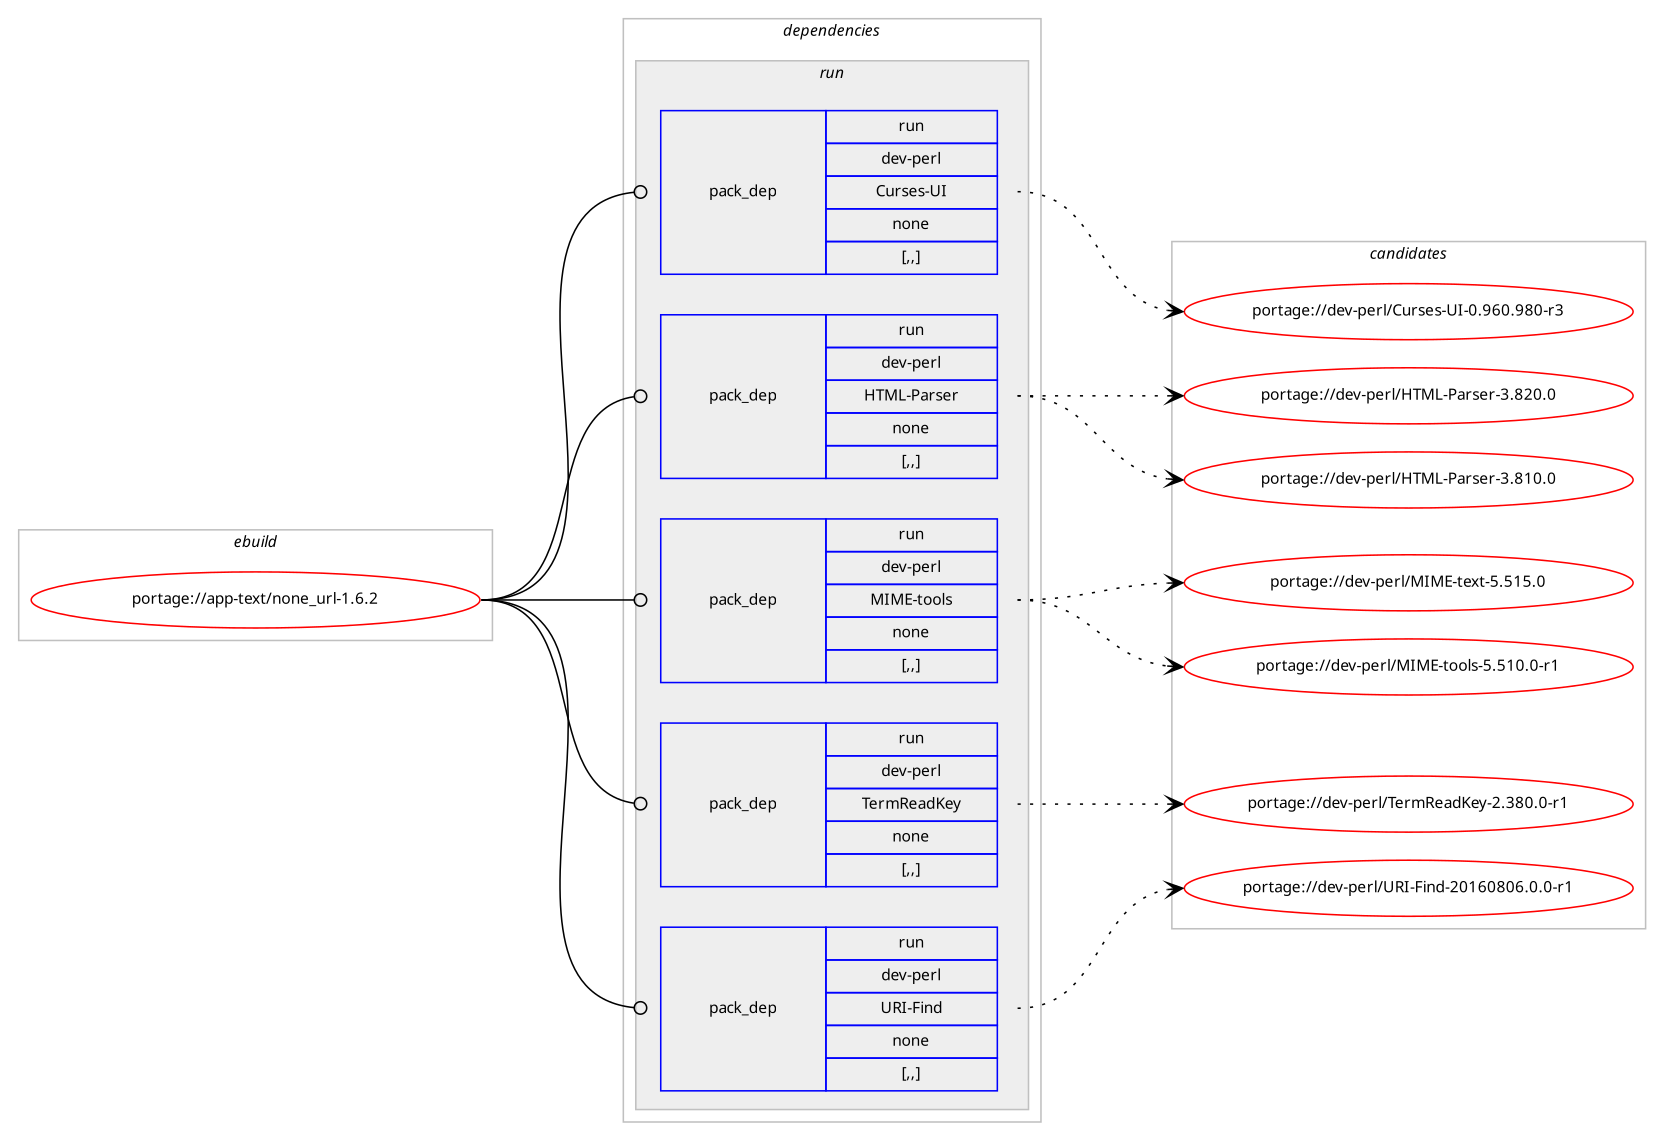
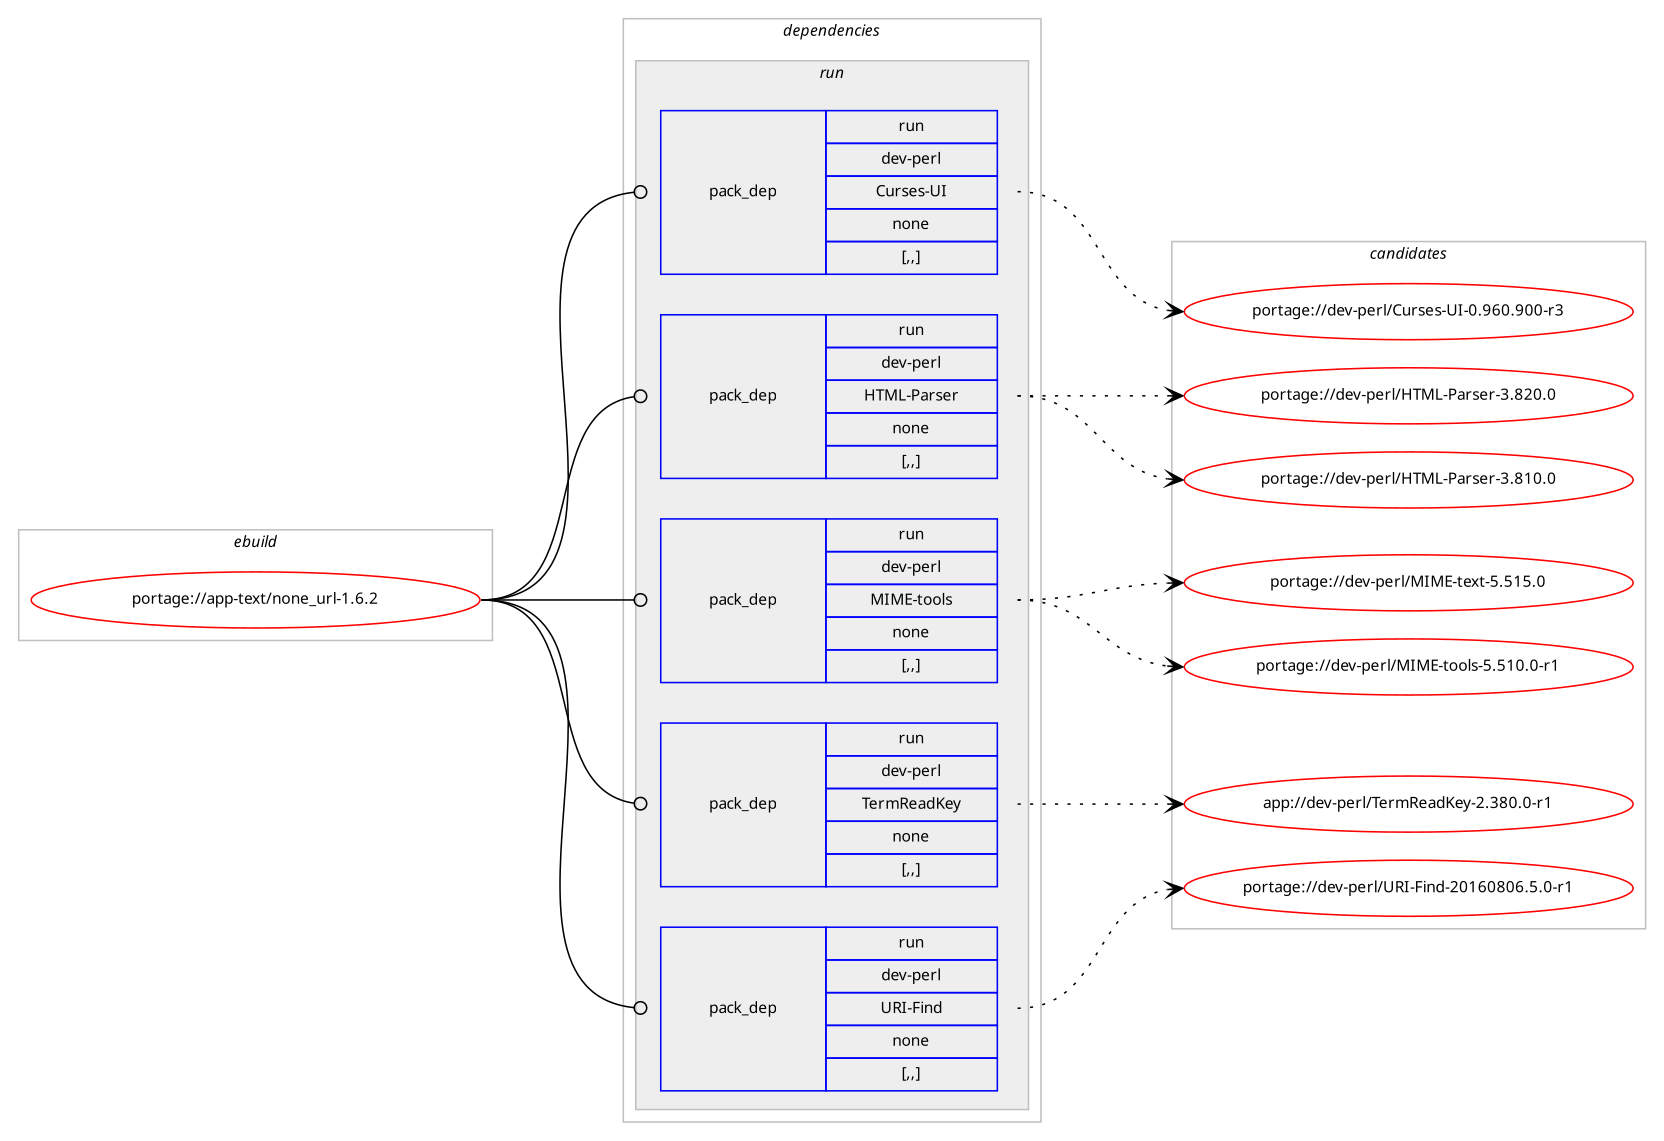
  digraph {
    compound=true
    concentrate=true
    fontname="Noto Sans"
    fontsize=10
    newrank=true
    rankdir=LR
    ranksep=1.5
    node [color=red fontname="Noto Sans" fontsize=10]
    edge [arrowhead=vee fontname="Noto Sans" headport=w style=dotted tailport=e weight=100]
    n1 [label="portage://app-text/none_url-1.6.2" width=4]
    n2 [color=blue label=<<TABLE BORDER="0" CELLBORDER="1" CELLSPACING="0" CELLPADDING="4" WIDTH="220"><TR><TD ROWSPAN="6" CELLPADDING="30">pack_dep</TD></TR><TR><TD WIDTH="110">run</TD></TR><TR><TD>dev-perl</TD></TR><TR><TD>Curses-UI</TD></TR><TR><TD>none</TD></TR><TR><TD>[,,]</TD></TR></TABLE>> shape=none]
    n3 [color=blue label=<<TABLE BORDER="0" CELLBORDER="1" CELLSPACING="0" CELLPADDING="4" WIDTH="220"><TR><TD ROWSPAN="6" CELLPADDING="30">pack_dep</TD></TR><TR><TD WIDTH="110">run</TD></TR><TR><TD>dev-perl</TD></TR><TR><TD>HTML-Parser</TD></TR><TR><TD>none</TD></TR><TR><TD>[,,]</TD></TR></TABLE>> shape=none]
    n4 [color=blue label=<<TABLE BORDER="0" CELLBORDER="1" CELLSPACING="0" CELLPADDING="4" WIDTH="220"><TR><TD ROWSPAN="6" CELLPADDING="30">pack_dep</TD></TR><TR><TD WIDTH="110">run</TD></TR><TR><TD>dev-perl</TD></TR><TR><TD>MIME-tools</TD></TR><TR><TD>none</TD></TR><TR><TD>[,,]</TD></TR></TABLE>> shape=none]
    n5 [color=blue label=<<TABLE BORDER="0" CELLBORDER="1" CELLSPACING="0" CELLPADDING="4" WIDTH="220"><TR><TD ROWSPAN="6" CELLPADDING="30">pack_dep</TD></TR><TR><TD WIDTH="110">run</TD></TR><TR><TD>dev-perl</TD></TR><TR><TD>TermReadKey</TD></TR><TR><TD>none</TD></TR><TR><TD>[,,]</TD></TR></TABLE>> shape=none]
    n6 [color=blue label=<<TABLE BORDER="0" CELLBORDER="1" CELLSPACING="0" CELLPADDING="4" WIDTH="220"><TR><TD ROWSPAN="6" CELLPADDING="30">pack_dep</TD></TR><TR><TD WIDTH="110">run</TD></TR><TR><TD>dev-perl</TD></TR><TR><TD>URI-Find</TD></TR><TR><TD>none</TD></TR><TR><TD>[,,]</TD></TR></TABLE>> shape=none]
-   n7 [label="portage://dev-perl/Curses-UI-0.960.980-r3" width=4]
+   n7 [label="portage://dev-perl/Curses-UI-0.960.900-r3" width=4]
    n8 [label="portage://dev-perl/HTML-Parser-3.820.0" width=4]
    n9 [label="portage://dev-perl/HTML-Parser-3.810.0" width=4]
    n10 [label="portage://dev-perl/MIME-text-5.515.0" width=4]
    n11 [label="portage://dev-perl/MIME-tools-5.510.0-r1" width=4]
-   n12 [label="portage://dev-perl/TermReadKey-2.380.0-r1" width=4]
-   n13 [label="portage://dev-perl/URI-Find-20160806.0.0-r1" width=4]
+   n12 [label="app://dev-perl/TermReadKey-2.380.0-r1" width=4]
+   n13 [label="portage://dev-perl/URI-Find-20160806.5.0-r1" width=4]
    subgraph cluster_1 {
      color=gray
      label=<<i>ebuild</i>>
      n1
    }
    subgraph cluster_2 {
      color=gray
      label=<<i>dependencies</i>>
      subgraph cluster_3 {
        color=gray
        fillcolor="#eeeeee"
        label=<<i>compile</i>>
        style=filled
      }
      subgraph cluster_4 {
        color=gray
        fillcolor="#eeeeee"
        label=<<i>compile and run</i>>
        style=filled
      }
      subgraph cluster_5 {
        color=gray
        fillcolor="#eeeeee"
        label=<<i>run</i>>
        style=filled
        subgraph sub_6 {
          color=gray
          fillcolor="#eeeeee"
          label=<<i>run</i>>
          style=filled
          n2
        }
        subgraph sub_7 {
          color=gray
          fillcolor="#eeeeee"
          label=<<i>run</i>>
          style=filled
          n3
        }
        subgraph sub_8 {
          color=gray
          fillcolor="#eeeeee"
          label=<<i>run</i>>
          style=filled
          n4
        }
        subgraph sub_9 {
          color=gray
          fillcolor="#eeeeee"
          label=<<i>run</i>>
          style=filled
          n5
        }
        subgraph sub_10 {
          color=gray
          fillcolor="#eeeeee"
          label=<<i>run</i>>
          style=filled
          n6
        }
      }
    }
    subgraph cluster_11 {
      color=gray
      label=<<i>candidates</i>>
      rank=same
      subgraph sub_12 {
        color=black
        label=<<i>candidates</i>>
        nodesep=1
        rank=same
        n7
      }
      subgraph sub_13 {
        color=black
        label=<<i>candidates</i>>
        nodesep=1
        rank=same
        n8
        n9
      }
      subgraph sub_14 {
        color=black
        label=<<i>candidates</i>>
        nodesep=1
        rank=same
        n10
        n11
      }
      subgraph sub_15 {
        color=black
        label=<<i>candidates</i>>
        nodesep=1
        rank=same
        n12
      }
      subgraph sub_16 {
        color=black
        label=<<i>candidates</i>>
        nodesep=1
        rank=same
        n13
      }
    }
    n1 -> n2 [arrowhead=odot style=solid weight=20]
    n1 -> n3 [arrowhead=odot style=solid weight=20]
    n1 -> n4 [arrowhead=odot style=solid weight=20]
    n1 -> n5 [arrowhead=odot style=solid weight=20]
    n1 -> n6 [arrowhead=odot style=solid weight=20]
    n2 -> n7
    n3 -> n8
    n3 -> n9
    n4 -> n10
    n4 -> n11
    n5 -> n12
    n6 -> n13
  }
